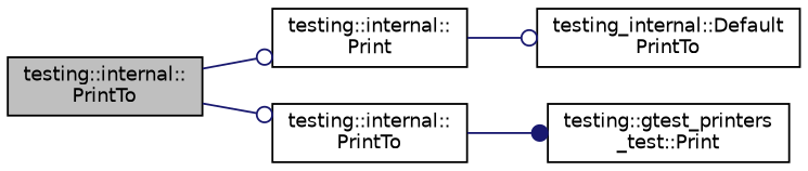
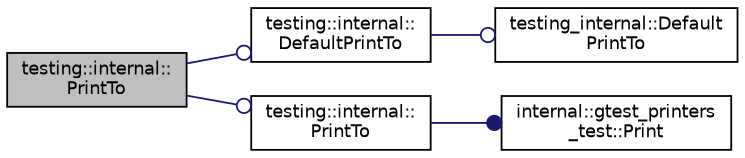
  digraph {
    rankdir=LR
    node [color=black fillcolor=white fontname=Helvetica fontsize=10 shape=record style=filled]
    edge [arrowhead=odot color=midnightblue fontname=Helvetica fontsize=10 labelfontname=Helvetica labelfontsize=10 style=solid]
    n1 [fillcolor=grey75 fontcolor=black height=0.2 label="testing::internal::\lPrintTo" width=0.4]
-   n2 [height=0.2 label="testing::internal::\lPrint" width=0.4]
+   n2 [height=0.2 label="testing::internal::\lDefaultPrintTo" width=0.4]
    n3 [height=0.2 label="testing::internal::\lPrintTo" width=0.4]
    n4 [height=0.2 label="testing_internal::Default\lPrintTo" width=0.4]
-   n5 [height=0.2 label="testing::gtest_printers\l_test::Print" width=0.4]
+   n5 [height=0.2 label="internal::gtest_printers\l_test::Print" width=0.4]
    n1 -> n2
    n1 -> n3
    n2 -> n4
    n3 -> n5 [arrowhead=dot]
  }
